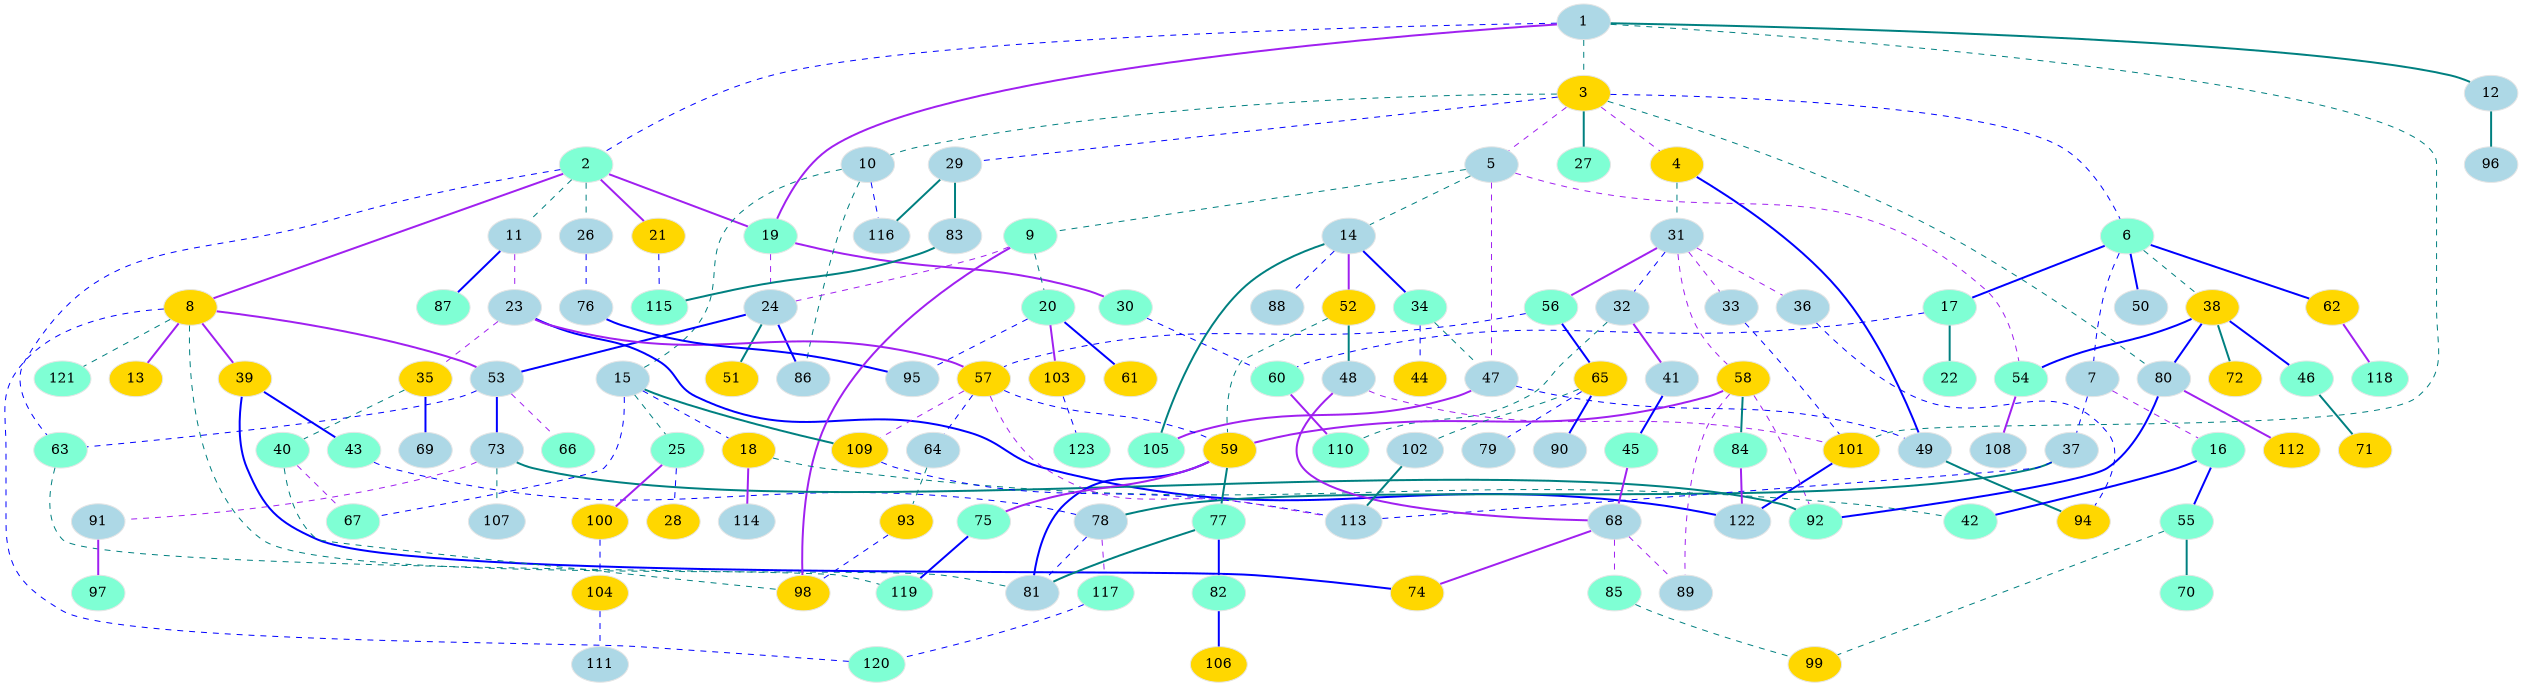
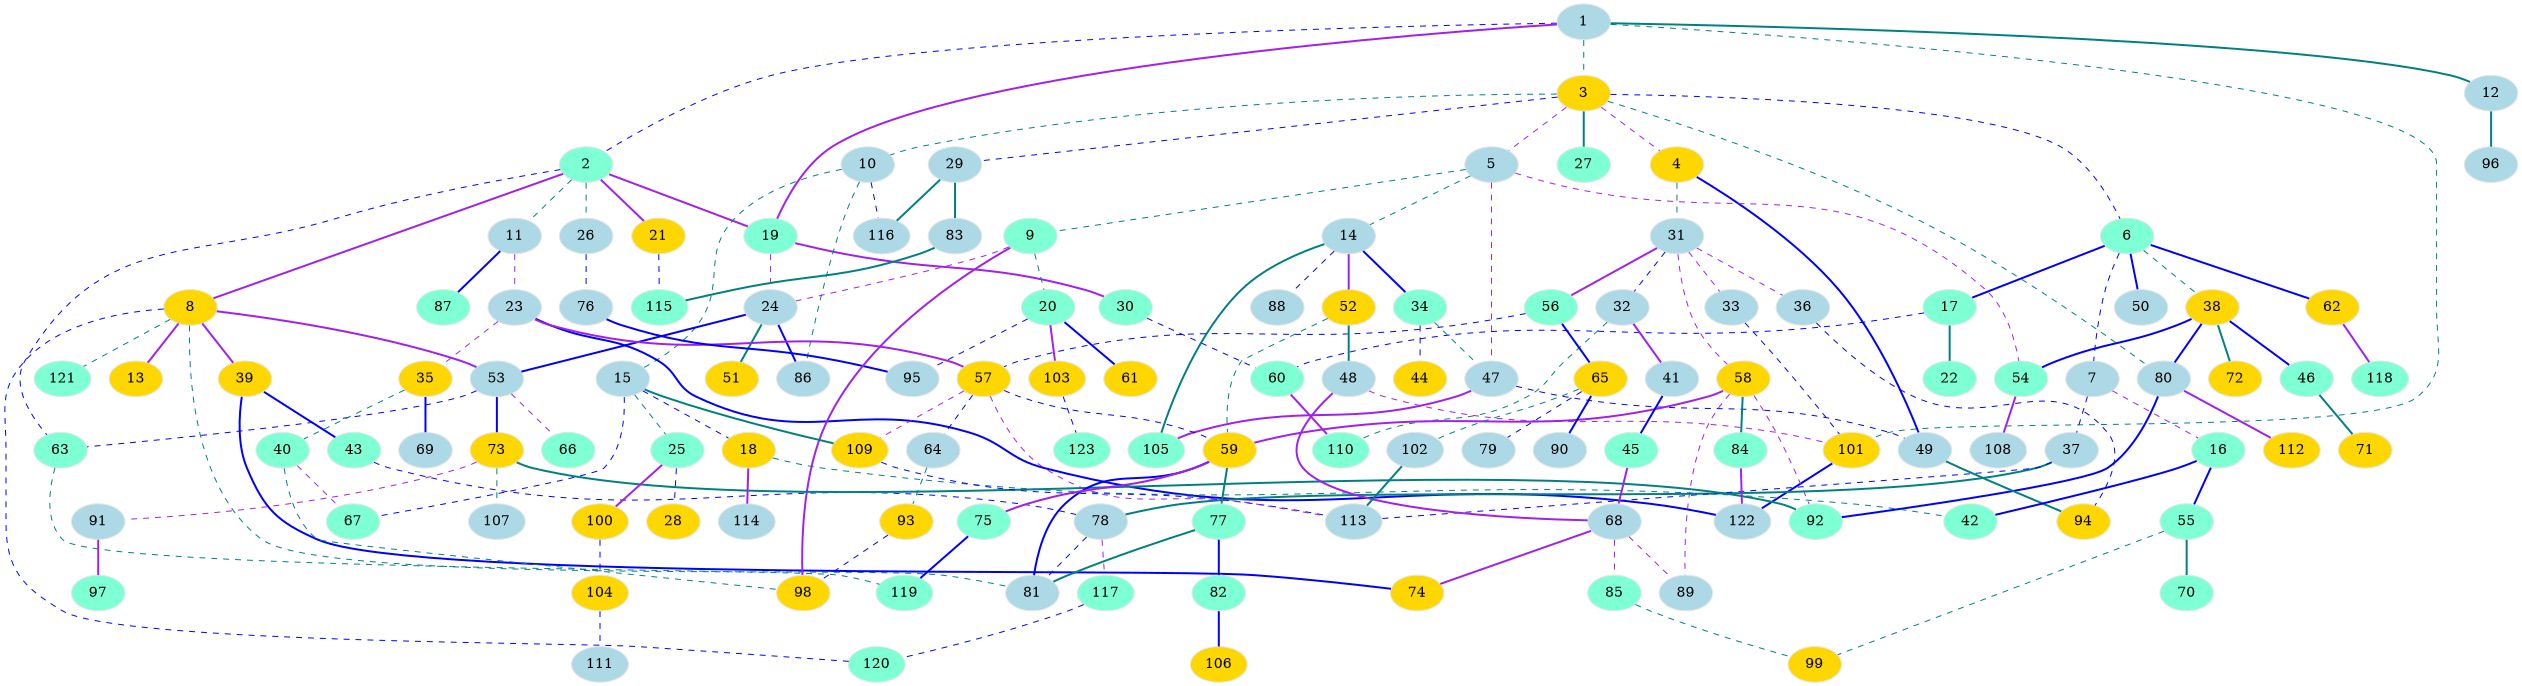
  graph {
    node [color=gray90 fillcolor=lightblue style=filled]
    edge [color=blue style=dashed]
    2 [fillcolor=aquamarine]
    1
    3 [fillcolor=gold]
    12
    19 [fillcolor=aquamarine]
    101 [fillcolor=gold]
    8 [fillcolor=gold]
    11
    21 [fillcolor=gold]
    26
    63 [fillcolor=aquamarine]
    4 [fillcolor=gold]
    5
    6 [fillcolor=aquamarine]
    10
    27 [fillcolor=aquamarine]
    29
    80
    96
    24
    30 [fillcolor=aquamarine]
    122
    13 [fillcolor=gold]
    39 [fillcolor=gold]
    53
    81
    120 [fillcolor=aquamarine]
    121 [fillcolor=aquamarine]
    23
    87 [fillcolor=aquamarine]
    115 [fillcolor=aquamarine]
    76
    119 [fillcolor=aquamarine]
    31
    49
    9 [fillcolor=aquamarine]
    14
    47
    54 [fillcolor=aquamarine]
    7
    17 [fillcolor=aquamarine]
    38 [fillcolor=gold]
    50
    62 [fillcolor=gold]
    15
    86
    116
    83
    92 [fillcolor=aquamarine]
    112 [fillcolor=gold]
    32
    33
    36
    56 [fillcolor=aquamarine]
    58 [fillcolor=gold]
    94 [fillcolor=gold]
    20 [fillcolor=aquamarine]
    98 [fillcolor=gold]
    34 [fillcolor=aquamarine]
    52 [fillcolor=gold]
    88
    105 [fillcolor=aquamarine]
    108
    16 [fillcolor=aquamarine]
    37
    22 [fillcolor=aquamarine]
    60 [fillcolor=aquamarine]
    46 [fillcolor=aquamarine]
    72 [fillcolor=gold]
    118 [fillcolor=aquamarine]
    42 [fillcolor=aquamarine]
    55 [fillcolor=aquamarine]
    78
    113
    43 [fillcolor=aquamarine]
    74 [fillcolor=gold]
    66 [fillcolor=aquamarine]
-   73
+   73 [fillcolor=gold]
    61 [fillcolor=gold]
    95
    103 [fillcolor=gold]
    51 [fillcolor=gold]
    18 [fillcolor=gold]
    25 [fillcolor=aquamarine]
    67 [fillcolor=aquamarine]
    109 [fillcolor=gold]
    35 [fillcolor=gold]
    57 [fillcolor=gold]
    44 [fillcolor=gold]
    48
    59 [fillcolor=gold]
    114
    28 [fillcolor=gold]
    100 [fillcolor=gold]
    70 [fillcolor=aquamarine]
    99 [fillcolor=gold]
    110 [fillcolor=aquamarine]
    123 [fillcolor=aquamarine]
    40 [fillcolor=aquamarine]
    69
    64
    104 [fillcolor=gold]
    41
    65 [fillcolor=gold]
    84 [fillcolor=aquamarine]
    89
    45 [fillcolor=aquamarine]
    68
    117 [fillcolor=aquamarine]
    71 [fillcolor=gold]
    85 [fillcolor=aquamarine]
    75 [fillcolor=aquamarine]
    77 [fillcolor=aquamarine]
    91
    107
    79
    90
    102
    93 [fillcolor=gold]
    82 [fillcolor=aquamarine]
    97 [fillcolor=aquamarine]
    106 [fillcolor=gold]
    111
    2 -- 19 [color=purple style=bold]
    2 -- 8 [color=purple style=bold]
    2 -- 11 [color=teal]
    2 -- 21 [color=purple style=bold]
    2 -- 26 [color=teal]
    2 -- 63
    1 -- 2
    1 -- 3 [color=teal]
    1 -- 12 [color=teal style=bold]
    1 -- 19 [color=purple style=bold]
    1 -- 101 [color=teal]
    3 -- 4 [color=purple]
    3 -- 5 [color=purple]
    3 -- 6
    3 -- 10 [color=teal]
    3 -- 27 [color=teal style=bold]
    3 -- 29
    3 -- 80 [color=teal]
    12 -- 96 [color=teal style=bold]
    19 -- 24 [color=purple]
    19 -- 30 [color=purple style=bold]
    101 -- 122 [style=bold]
    8 -- 13 [color=purple style=bold]
    8 -- 39 [color=purple style=bold]
    8 -- 53 [color=purple style=bold]
    8 -- 81 [color=teal]
    8 -- 120
    8 -- 121 [color=teal]
    11 -- 23 [color=purple]
    11 -- 87 [style=bold]
    21 -- 115
    26 -- 76
    63 -- 119 [color=teal]
    4 -- 31 [color=teal]
    4 -- 49 [style=bold]
    5 -- 9 [color=teal]
    5 -- 14 [color=teal]
    5 -- 47 [color=purple]
    5 -- 54 [color=purple]
    6 -- 7
    6 -- 17 [style=bold]
    6 -- 38 [color=teal]
    6 -- 50 [style=bold]
    6 -- 62 [style=bold]
    10 -- 15 [color=teal]
    10 -- 86 [color=teal]
    10 -- 116
    29 -- 116 [color=teal style=bold]
    29 -- 83 [color=teal style=bold]
    80 -- 92 [style=bold]
    80 -- 112 [color=purple style=bold]
    24 -- 53 [style=bold]
    24 -- 86 [style=bold]
    24 -- 51 [color=teal style=bold]
    30 -- 60
    39 -- 43 [style=bold]
    39 -- 74 [style=bold]
    53 -- 63
    53 -- 66 [color=purple]
    53 -- 73 [style=bold]
    23 -- 122 [style=bold]
    23 -- 35 [color=purple]
    23 -- 57 [color=purple style=bold]
    76 -- 95 [style=bold]
    31 -- 32
    31 -- 33 [color=purple]
    31 -- 36 [color=purple]
    31 -- 56 [color=purple style=bold]
    31 -- 58 [color=purple]
    49 -- 94 [color=teal style=bold]
    9 -- 24 [color=purple]
    9 -- 20 [color=teal]
    9 -- 98 [color=purple style=bold]
    14 -- 34 [style=bold]
    14 -- 52 [color=purple style=bold]
    14 -- 88
    14 -- 105 [color=teal style=bold]
    47 -- 49
    47 -- 105 [color=purple style=bold]
    54 -- 108 [color=purple style=bold]
    7 -- 16 [color=purple]
    7 -- 37
    17 -- 22 [color=teal style=bold]
    17 -- 60
    38 -- 80 [style=bold]
    38 -- 54 [style=bold]
    38 -- 46 [style=bold]
    38 -- 72 [color=teal style=bold]
    62 -- 118 [color=purple style=bold]
    15 -- 18
    15 -- 25 [color=teal]
    15 -- 67
    15 -- 109 [color=teal style=bold]
    83 -- 115 [color=teal style=bold]
    32 -- 110 [color=teal]
    32 -- 41 [color=purple style=bold]
    33 -- 101
    36 -- 94
    56 -- 57
    56 -- 65 [style=bold]
    58 -- 92 [color=purple]
    58 -- 59 [color=purple style=bold]
    58 -- 84 [color=teal style=bold]
    58 -- 89 [color=purple]
    20 -- 61 [style=bold]
    20 -- 95
    20 -- 103 [color=purple style=bold]
    34 -- 47 [color=teal]
    34 -- 44
    52 -- 48 [color=teal style=bold]
    52 -- 59 [color=teal]
    16 -- 42 [style=bold]
    16 -- 55 [style=bold]
    37 -- 78 [color=teal style=bold]
    37 -- 113
    60 -- 110 [color=purple style=bold]
    46 -- 71 [color=teal style=bold]
    55 -- 70 [color=teal style=bold]
    55 -- 99 [color=teal]
    78 -- 81
    78 -- 117 [color=purple]
    43 -- 78
    73 -- 92 [color=teal style=bold]
    73 -- 91 [color=purple]
    73 -- 107 [color=teal]
    103 -- 123
    18 -- 42 [color=teal]
    18 -- 114 [color=purple style=bold]
    25 -- 28
    25 -- 100 [color=purple style=bold]
    109 -- 113
    35 -- 40 [color=teal]
    35 -- 69 [style=bold]
    57 -- 113 [color=purple]
    57 -- 109 [color=purple]
    57 -- 59
    57 -- 64
    48 -- 101 [color=purple]
    48 -- 68 [color=purple style=bold]
    59 -- 81 [style=bold]
    59 -- 75 [color=purple style=bold]
    59 -- 77 [color=teal style=bold]
    100 -- 104
    40 -- 98 [color=teal]
    40 -- 67 [color=purple]
    64 -- 93 [color=teal]
    104 -- 111
    41 -- 45 [style=bold]
    65 -- 79
    65 -- 90 [style=bold]
    65 -- 102 [color=teal]
    84 -- 122 [color=purple style=bold]
    45 -- 68 [color=purple style=bold]
    68 -- 74 [color=purple style=bold]
    68 -- 89 [color=purple]
    68 -- 85 [color=purple]
    117 -- 120
    85 -- 99 [color=teal]
    75 -- 119 [style=bold]
    77 -- 81 [color=teal style=bold]
    77 -- 82 [style=bold]
    91 -- 97 [color=purple style=bold]
    102 -- 113 [color=teal style=bold]
    93 -- 98
    82 -- 106 [style=bold]
  }
